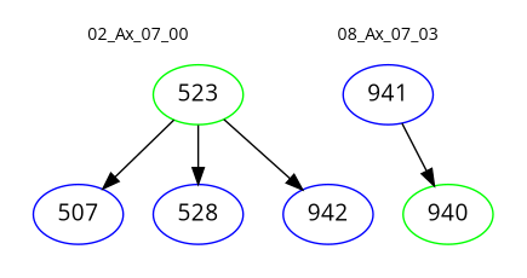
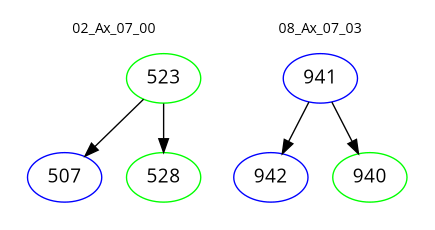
  digraph {
    fontname="Open Sans"
    node [color=green fontname="Open Sans"]
    edge [color=black fontname="Open Sans"]
    n1 [label=523]
    n2 [color=blue label=507]
-   n3 [color=blue label=528]
+   n3 [label=528]
    n4 [color=blue label=941]
    n5 [label=940]
    n6 [color=blue label=942]
    subgraph cluster_1 {
      color=white
      fontsize=10
      label="02_Ax_07_00"
      n1
      n2
      n3
    }
    subgraph cluster_2 {
      color=white
      fontsize=10
      label="08_Ax_07_03"
      n4
      n5
      n6
    }
    n1 -> n2
    n1 -> n3
    n4 -> n5
-   n1 -> n6
+   n4 -> n6
  }
